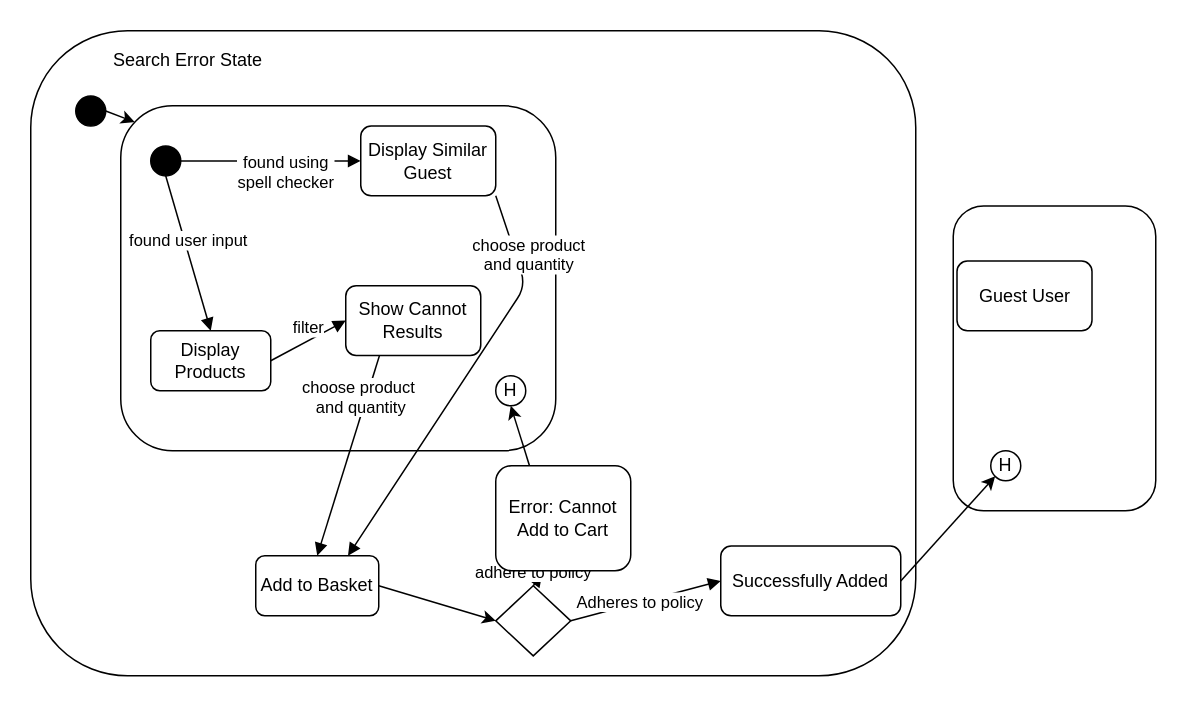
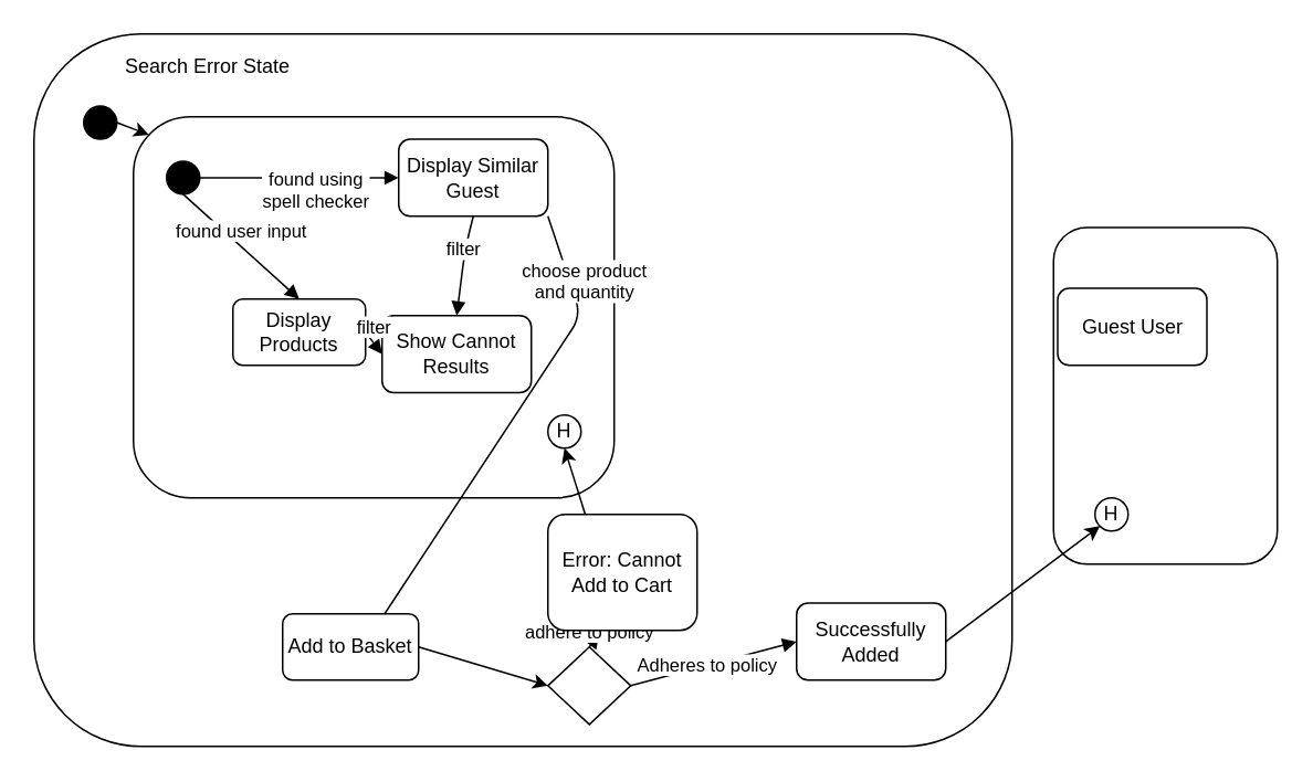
  <mxCell id="0" />
  <mxCell id="1" parent="0" />
  <mxCell id="2" value="" style="rounded=1;whiteSpace=wrap;html=1;" vertex="1" parent="1"><mxGeometry x="635" y="136.77" width="135" height="203.23" as="geometry" /></mxCell>
  <mxCell id="3" value="" style="rounded=1;whiteSpace=wrap;html=1;" vertex="1" parent="1"><mxGeometry x="20" y="20" width="590" height="430" as="geometry" /></mxCell>
  <mxCell id="4" value="" style="rounded=1;whiteSpace=wrap;html=1;" vertex="1" parent="1"><mxGeometry x="80" y="70" width="290" height="230" as="geometry" /></mxCell>
  <mxCell id="5" value="Search Error State" style="text;html=1;strokeColor=none;fillColor=none;align=center;verticalAlign=middle;whiteSpace=wrap;rounded=0;" vertex="1" parent="1"><mxGeometry x="60" width="130" height="20" as="geometry" y="30" /></mxCell>
- <mxCell id="6" value="Display Products" style="shape=ext;rounded=1;html=1;whiteSpace=wrap;" vertex="1" parent="1"><mxGeometry x="100" y="220" width="80" height="40" as="geometry" /></mxCell>
+ <mxCell id="6" value="Display Products" style="shape=ext;rounded=1;html=1;whiteSpace=wrap;" vertex="1" parent="1"><mxGeometry x="140" y="180" width="80" height="40" as="geometry" /></mxCell>
  <mxCell id="7" value="" style="shape=mxgraph.bpmn.shape;html=1;verticalLabelPosition=bottom;labelBackgroundColor=#ffffff;verticalAlign=top;align=center;perimeter=ellipsePerimeter;outlineConnect=0;outline=standard;symbol=general;fillColor=#000000;" vertex="1" parent="1"><mxGeometry x="100" y="96.78" width="20" height="20" as="geometry" /></mxCell>
  <mxCell id="8" value="Add to Basket" style="shape=ext;rounded=1;html=1;whiteSpace=wrap;" vertex="1" parent="1"><mxGeometry x="170" y="370" width="82" height="40" as="geometry" /></mxCell>
  <mxCell id="9" value="Display Similar Guest" style="shape=ext;rounded=1;html=1;whiteSpace=wrap;" vertex="1" parent="1"><mxGeometry x="240" y="83.55" width="90" height="46.45" as="geometry" /></mxCell>
- <mxCell id="11" value="choose product&amp;nbsp;&lt;br&gt;and quantity" style="html=1;verticalAlign=bottom;endArrow=block;exitX=0.25;exitY=1;exitDx=0;exitDy=0;entryX=0.5;entryY=0;entryDx=0;entryDy=0;" edge="1" parent="1" source="21" target="8"><mxGeometry x="-0.352" y="1" width="80" relative="1" as="geometry"><mxPoint x="265" y="263.39" as="sourcePoint" /><mxPoint x="335" y="300" as="targetPoint" /><Array as="points" /><mxPoint as="offset" /></mxGeometry></mxCell>
+ <mxCell id="10" value="filter" style="html=1;verticalAlign=bottom;endArrow=block;exitX=0.5;exitY=1;exitDx=0;exitDy=0;entryX=0.5;entryY=0;entryDx=0;entryDy=0;" edge="1" parent="1" source="9" target="21"><mxGeometry width="80" relative="1" as="geometry"><mxPoint x="340" y="250" as="sourcePoint" /><mxPoint x="285" y="228" as="targetPoint" /><Array as="points"><mxPoint x="280" y="150" /></Array></mxGeometry></mxCell>
  <mxCell id="12" value="found user input" style="html=1;verticalAlign=bottom;endArrow=block;exitX=0.5;exitY=1;exitDx=0;exitDy=0;entryX=0.5;entryY=0;entryDx=0;entryDy=0;" edge="1" parent="1" source="7" target="6"><mxGeometry width="80" relative="1" as="geometry"><mxPoint x="157.1" y="142.9" as="sourcePoint" /><mxPoint x="345" y="310" as="targetPoint" /><Array as="points" /></mxGeometry></mxCell>
  <mxCell id="13" value="Guest User" style="shape=ext;rounded=1;html=1;whiteSpace=wrap;" vertex="1" parent="1"><mxGeometry x="637.5" y="173.55" width="90" height="46.45" as="geometry" /></mxCell>
  <mxCell id="14" value="" style="endArrow=classic;html=1;exitX=1;exitY=0.5;exitDx=0;exitDy=0;entryX=0;entryY=0.5;entryDx=0;entryDy=0;" edge="1" parent="1" source="8" target="15"><mxGeometry width="50" height="50" relative="1" as="geometry"><mxPoint x="340" y="116.775" as="sourcePoint" /><mxPoint x="620" y="206.775" as="targetPoint" /></mxGeometry></mxCell>
  <mxCell id="15" value="" style="rhombus;whiteSpace=wrap;html=1;" vertex="1" parent="1"><mxGeometry x="330" y="390" width="50" height="46.78" as="geometry" /></mxCell>
  <mxCell id="16" value="Does not&amp;nbsp;&lt;br&gt;adhere to policy" style="html=1;verticalAlign=bottom;endArrow=block;exitX=0.5;exitY=0;exitDx=0;exitDy=0;entryX=0.344;entryY=1.031;entryDx=0;entryDy=0;entryPerimeter=0;" edge="1" parent="1" source="15" target="27"><mxGeometry x="-1" width="80" relative="1" as="geometry"><mxPoint x="275" y="273.39" as="sourcePoint" /><mxPoint x="275" y="340" as="targetPoint" /><Array as="points" /><mxPoint as="offset" /></mxGeometry></mxCell>
  <mxCell id="17" value="" style="endArrow=classic;html=1;exitX=0.25;exitY=0;exitDx=0;exitDy=0;entryX=0.5;entryY=1;entryDx=0;entryDy=0;" edge="1" parent="1" source="27" target="26"><mxGeometry width="50" height="50" relative="1" as="geometry"><mxPoint x="340" y="116.775" as="sourcePoint" /><mxPoint x="570" y="113.225" as="targetPoint" /></mxGeometry></mxCell>
- <mxCell id="18" value="Successfully Added" style="shape=ext;rounded=1;html=1;whiteSpace=wrap;" vertex="1" parent="1"><mxGeometry x="480" y="363.55" width="120" height="46.45" as="geometry" /></mxCell>
+ <mxCell id="18" value="Successfully Added" style="shape=ext;rounded=1;html=1;whiteSpace=wrap;" vertex="1" parent="1"><mxGeometry x="480" y="363.55" width="90" height="46.45" as="geometry" /></mxCell>
  <mxCell id="19" value="" style="endArrow=classic;html=1;exitX=1;exitY=0.5;exitDx=0;exitDy=0;entryX=0;entryY=1;entryDx=0;entryDy=0;" edge="1" parent="1" source="18" target="29"><mxGeometry width="50" height="50" relative="1" as="geometry"><mxPoint x="405" y="250" as="sourcePoint" /><mxPoint x="630" y="300" as="targetPoint" /></mxGeometry></mxCell>
  <mxCell id="20" value="found using &lt;br&gt;spell checker" style="html=1;verticalAlign=bottom;endArrow=block;exitX=1;exitY=0.5;exitDx=0;exitDy=0;" edge="1" parent="1" source="7" target="9"><mxGeometry x="0.167" y="-23" width="80" relative="1" as="geometry"><mxPoint x="120" y="126.78" as="sourcePoint" /><mxPoint x="150" y="230" as="targetPoint" /><Array as="points" /><mxPoint as="offset" /></mxGeometry></mxCell>
  <mxCell id="21" value="Show Cannot Results" style="shape=ext;rounded=1;html=1;whiteSpace=wrap;" vertex="1" parent="1"><mxGeometry x="230" y="190" width="90" height="46.45" as="geometry" /></mxCell>
  <mxCell id="22" value="filter" style="html=1;verticalAlign=bottom;endArrow=block;exitX=1;exitY=0.5;exitDx=0;exitDy=0;entryX=0;entryY=0.5;entryDx=0;entryDy=0;" edge="1" parent="1" source="6" target="21"><mxGeometry width="80" relative="1" as="geometry"><mxPoint x="120" y="126.78" as="sourcePoint" /><mxPoint x="150" y="230" as="targetPoint" /><Array as="points" /></mxGeometry></mxCell>
- <mxCell id="23" value="choose product &lt;br&gt;and quantity" style="html=1;verticalAlign=bottom;endArrow=block;exitX=1;exitY=1;exitDx=0;exitDy=0;entryX=0.75;entryY=0;entryDx=0;entryDy=0;" edge="1" parent="1" source="9" target="8"><mxGeometry x="-0.576" y="3" width="80" relative="1" as="geometry"><mxPoint x="285" y="283.39" as="sourcePoint" /><mxPoint x="285" y="350" as="targetPoint" /><Array as="points"><mxPoint x="350" y="190" /></Array><mxPoint as="offset" /></mxGeometry></mxCell>
+ <mxCell id="23" value="choose product &lt;br&gt;and quantity" style="html=1;verticalAlign=bottom;endArrow=none;exitX=1;exitY=1;exitDx=0;exitDy=0;entryX=0.75;entryY=0;entryDx=0;entryDy=0;" edge="1" parent="1" source="9" target="8"><mxGeometry x="-0.576" y="3" width="80" relative="1" as="geometry"><mxPoint x="285" y="283.39" as="sourcePoint" /><mxPoint x="285" y="350" as="targetPoint" /><Array as="points"><mxPoint x="350" y="190" /></Array><mxPoint as="offset" /></mxGeometry></mxCell>
  <mxCell id="24" value="" style="shape=mxgraph.bpmn.shape;html=1;verticalLabelPosition=bottom;labelBackgroundColor=#ffffff;verticalAlign=top;align=center;perimeter=ellipsePerimeter;outlineConnect=0;outline=standard;symbol=general;fillColor=#000000;" vertex="1" parent="1"><mxGeometry x="50" y="63.55" width="20" height="20" as="geometry" /></mxCell>
  <mxCell id="25" value="" style="endArrow=classic;html=1;exitX=1;exitY=0.5;exitDx=0;exitDy=0;entryX=0.032;entryY=0.047;entryDx=0;entryDy=0;entryPerimeter=0;" edge="1" parent="1" source="24" target="4"><mxGeometry width="50" height="50" relative="1" as="geometry"><mxPoint x="360" y="250" as="sourcePoint" /><mxPoint x="410" y="200" as="targetPoint" /></mxGeometry></mxCell>
  <mxCell id="26" value="H" style="ellipse;whiteSpace=wrap;html=1;aspect=fixed;" vertex="1" parent="1"><mxGeometry x="330" y="250" width="20" height="20" as="geometry" /></mxCell>
  <mxCell id="27" value="Error: Cannot Add to Cart" style="shape=ext;rounded=1;html=1;whiteSpace=wrap;" vertex="1" parent="1"><mxGeometry x="330" y="310" width="90" height="70" as="geometry" /></mxCell>
  <mxCell id="28" value="Adheres to policy" style="html=1;verticalAlign=bottom;endArrow=block;exitX=1;exitY=0.5;exitDx=0;exitDy=0;entryX=0;entryY=0.5;entryDx=0;entryDy=0;" edge="1" parent="1" source="15" target="18"><mxGeometry x="-0.127" y="-8" width="80" relative="1" as="geometry"><mxPoint x="370" y="390" as="sourcePoint" /><mxPoint x="455" y="236.45" as="targetPoint" /><Array as="points" /><mxPoint as="offset" /></mxGeometry></mxCell>
  <mxCell id="29" value="H" style="ellipse;whiteSpace=wrap;html=1;aspect=fixed;" vertex="1" parent="1"><mxGeometry x="660" y="300" width="20" height="20" as="geometry" /></mxCell>
